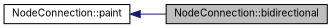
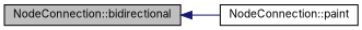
  digraph {
    rankdir=LR
    fontname=Inter
    node [color=black fontname=Inter fontsize=10 shape=record style=filled]
    n1 [fillcolor=grey75 fontcolor=black height=0.2 label="NodeConnection::bidirectional" width=0.4]
    n2 [fillcolor=white height=0.2 label="NodeConnection::paint" width=0.4]
-   n2 -> n1 [color=midnightblue dir=back fontname=Inter fontsize=10 labelfontname=Helvetica labelfontsize=10 style=solid]
+   n1 -> n2 [color=midnightblue dir=back fontname=Inter fontsize=10 labelfontname=Helvetica labelfontsize=10 style=solid]
  }
